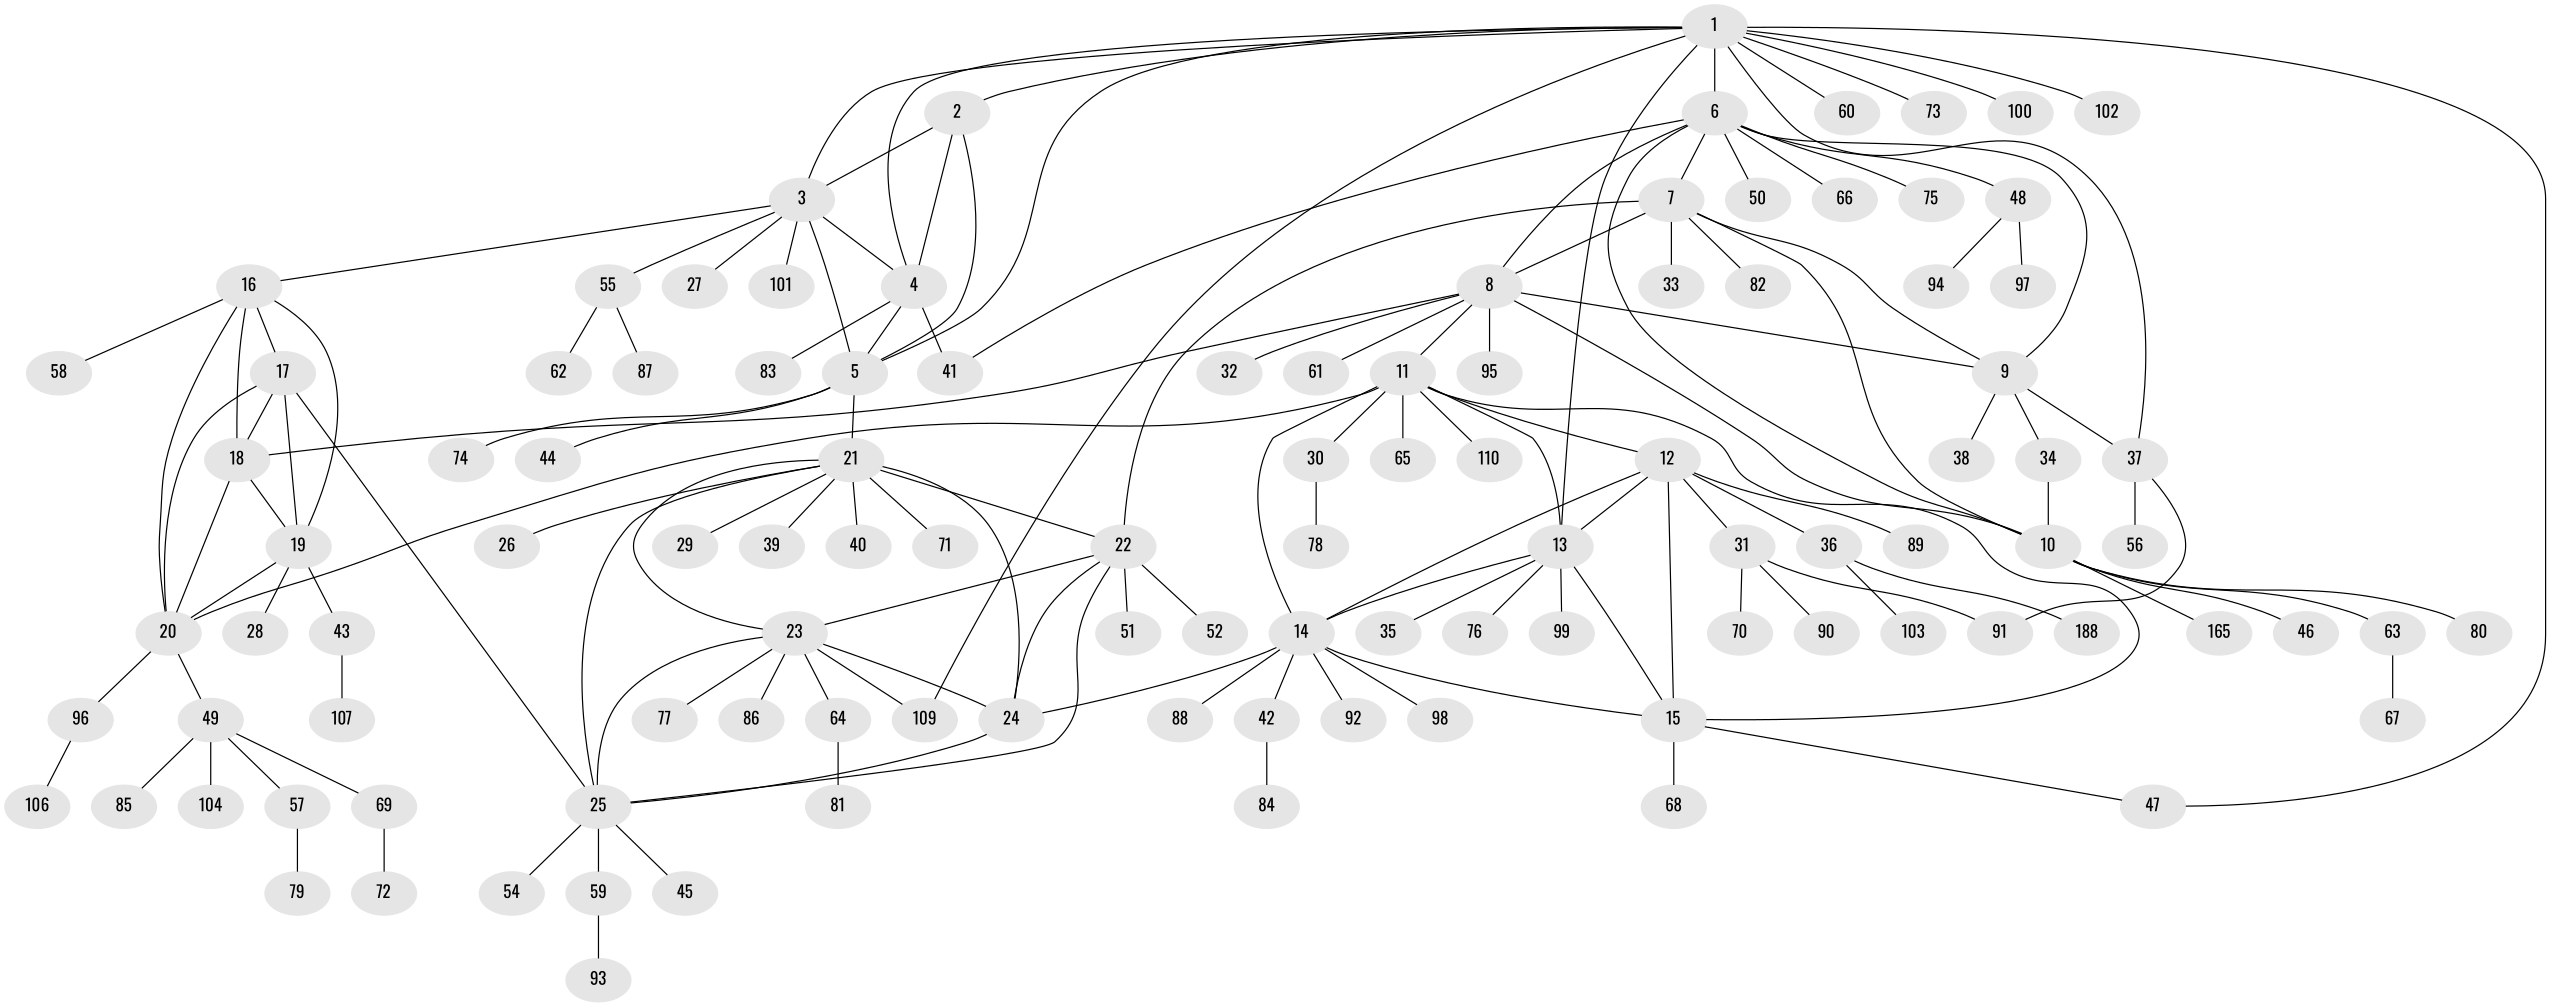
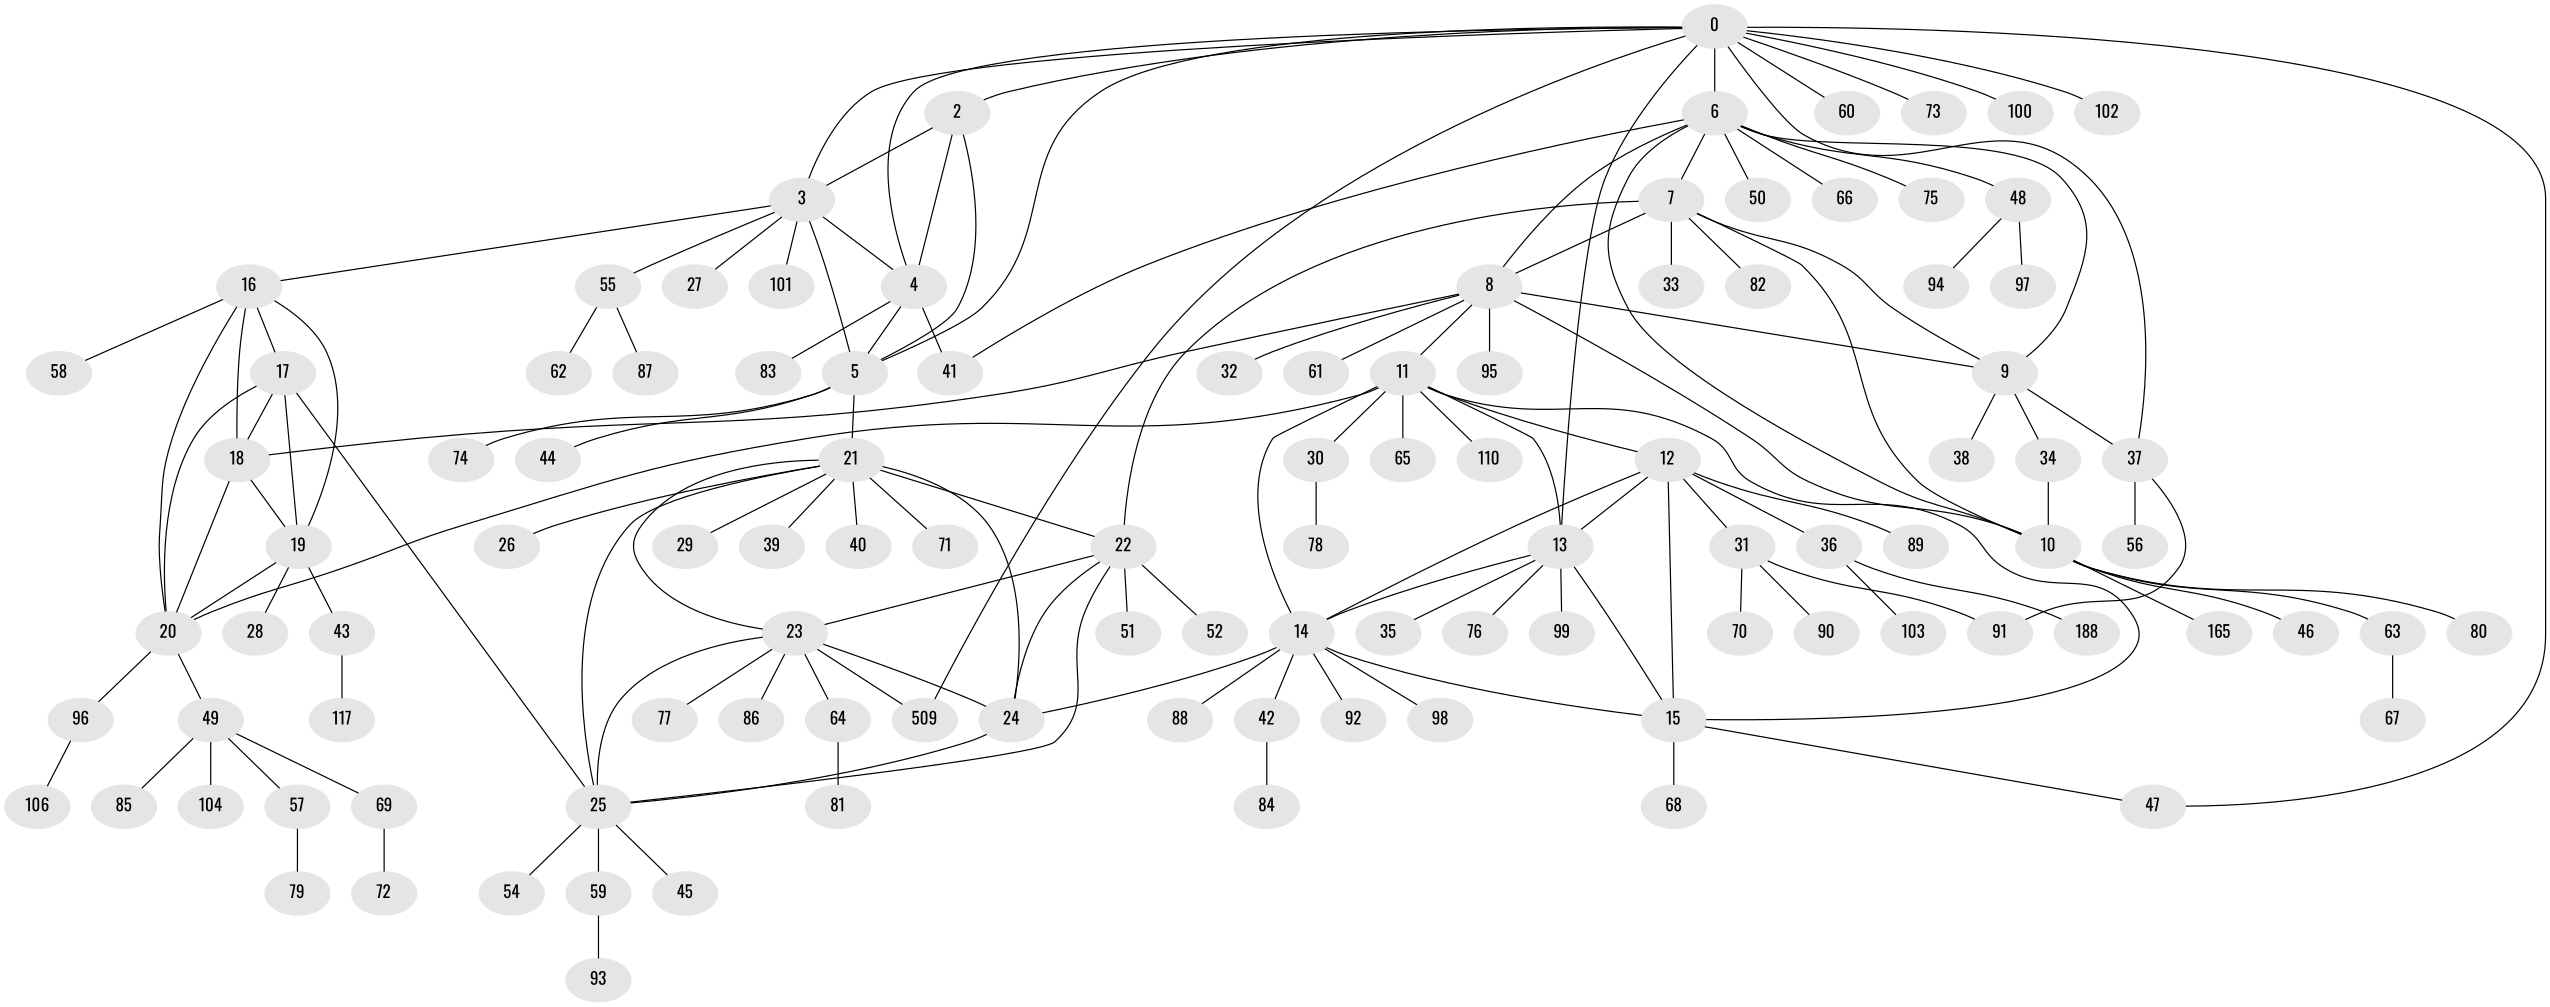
  graph {
    fontname=Oswald
    node [color=gray90 fontname=Oswald style=filled]
    edge [fontname=Oswald]
-   1
+   1 [label=0]
    2
    3
    4
    5
    6
    13
    37
    47
    60
    73
    100
    102
-   109
+   109 [label=509]
    16
    27
    55
    101
    41
    83
    21
    44
    74
    7
    8
    9
    10
    48
    50
    66
    75
    14
    15
    35
    76
    99
    91
    56
    18
    20
    17
    19
    58
    62
    87
    22
    24
    25
    23
    26
    29
    39
    40
    71
    33
    82
    11
    32
    61
    95
    34
    38
    46
    63
    80
    n66 [label=165]
    94
    97
    51
    52
    12
    30
    65
    110
    67
    31
    36
    89
    42
    88
    92
    98
    68
    49
    96
    78
    70
    90
    103
    n90 [label=188]
    84
    28
    43
    45
    54
    59
-   107
+   107 [label=117]
    57
    69
    85
    104
    106
    64
    77
    86
    81
    93
    79
    72
    1 -- 2
    1 -- 3
    1 -- 4
    1 -- 5
    1 -- 6
    1 -- 13
    1 -- 37
    1 -- 47
    1 -- 60
    1 -- 73
    1 -- 100
    1 -- 102
    1 -- 109
    2 -- 3
    2 -- 4
    2 -- 5
    3 -- 4
    3 -- 5
    3 -- 16
    3 -- 27
    3 -- 55
    3 -- 101
    4 -- 5
    4 -- 41
    4 -- 83
    5 -- 21
    5 -- 44
    5 -- 74
    6 -- 41
    6 -- 7
    6 -- 8
    6 -- 9
    6 -- 10
    6 -- 48
    6 -- 50
    6 -- 66
    6 -- 75
    13 -- 14
    13 -- 15
    13 -- 35
    13 -- 76
    13 -- 99
    37 -- 91
    37 -- 56
    16 -- 18
    16 -- 20
    16 -- 17
    16 -- 19
    16 -- 58
    55 -- 62
    55 -- 87
    21 -- 22
    21 -- 24
    21 -- 25
    21 -- 23
    21 -- 26
    21 -- 29
    21 -- 39
    21 -- 40
    21 -- 71
    7 -- 8
    7 -- 9
    7 -- 10
    7 -- 22
    7 -- 33
    7 -- 82
    8 -- 9
    8 -- 10
    8 -- 18
    8 -- 11
    8 -- 32
    8 -- 61
    8 -- 95
    9 -- 37
    9 -- 34
    9 -- 38
    10 -- 46
    10 -- 63
    10 -- 80
    10 -- n66
    48 -- 94
    48 -- 97
    14 -- 15
    14 -- 24
    14 -- 42
    14 -- 88
    14 -- 92
    14 -- 98
    15 -- 47
    15 -- 68
    18 -- 20
    18 -- 19
    20 -- 49
    20 -- 96
    17 -- 18
    17 -- 20
    17 -- 19
    17 -- 25
    19 -- 20
    19 -- 28
    19 -- 43
    22 -- 24
    22 -- 25
    22 -- 23
    22 -- 51
    22 -- 52
    24 -- 25
    25 -- 45
    25 -- 54
    25 -- 59
    23 -- 109
    23 -- 24
    23 -- 25
    23 -- 64
    23 -- 77
    23 -- 86
    11 -- 13
    11 -- 14
    11 -- 15
    11 -- 20
    11 -- 12
    11 -- 30
    11 -- 65
    11 -- 110
    34 -- 10
    63 -- 67
    12 -- 13
    12 -- 14
    12 -- 15
    12 -- 31
    12 -- 36
    12 -- 89
    30 -- 78
    31 -- 91
    31 -- 70
    31 -- 90
    36 -- 103
    36 -- n90
    42 -- 84
    49 -- 57
    49 -- 69
    49 -- 85
    49 -- 104
    96 -- 106
    43 -- 107
    59 -- 93
    57 -- 79
    69 -- 72
    64 -- 81
  }
